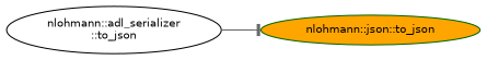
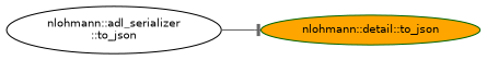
  digraph {
    rankdir=LR
    node [fontname=Helvetica fontsize=10 shape=ellipse style=filled]
    n1 [color=black fillcolor=white fontcolor=black height=0.2 label="nlohmann::adl_serializer\l::to_json" width=0.4]
-   n2 [color=darkgreen fillcolor=orange height=0.2 label="nlohmann::json::to_json" width=0.4]
+   n2 [color=darkgreen fillcolor=orange height=0.2 label="nlohmann::detail::to_json" width=0.4]
    n1 -> n2 [color=gray40 fontname=Helvetica fontsize=10 labelfontname=Helvetica labelfontsize=10 style=solid arrowhead=tee]
  }
